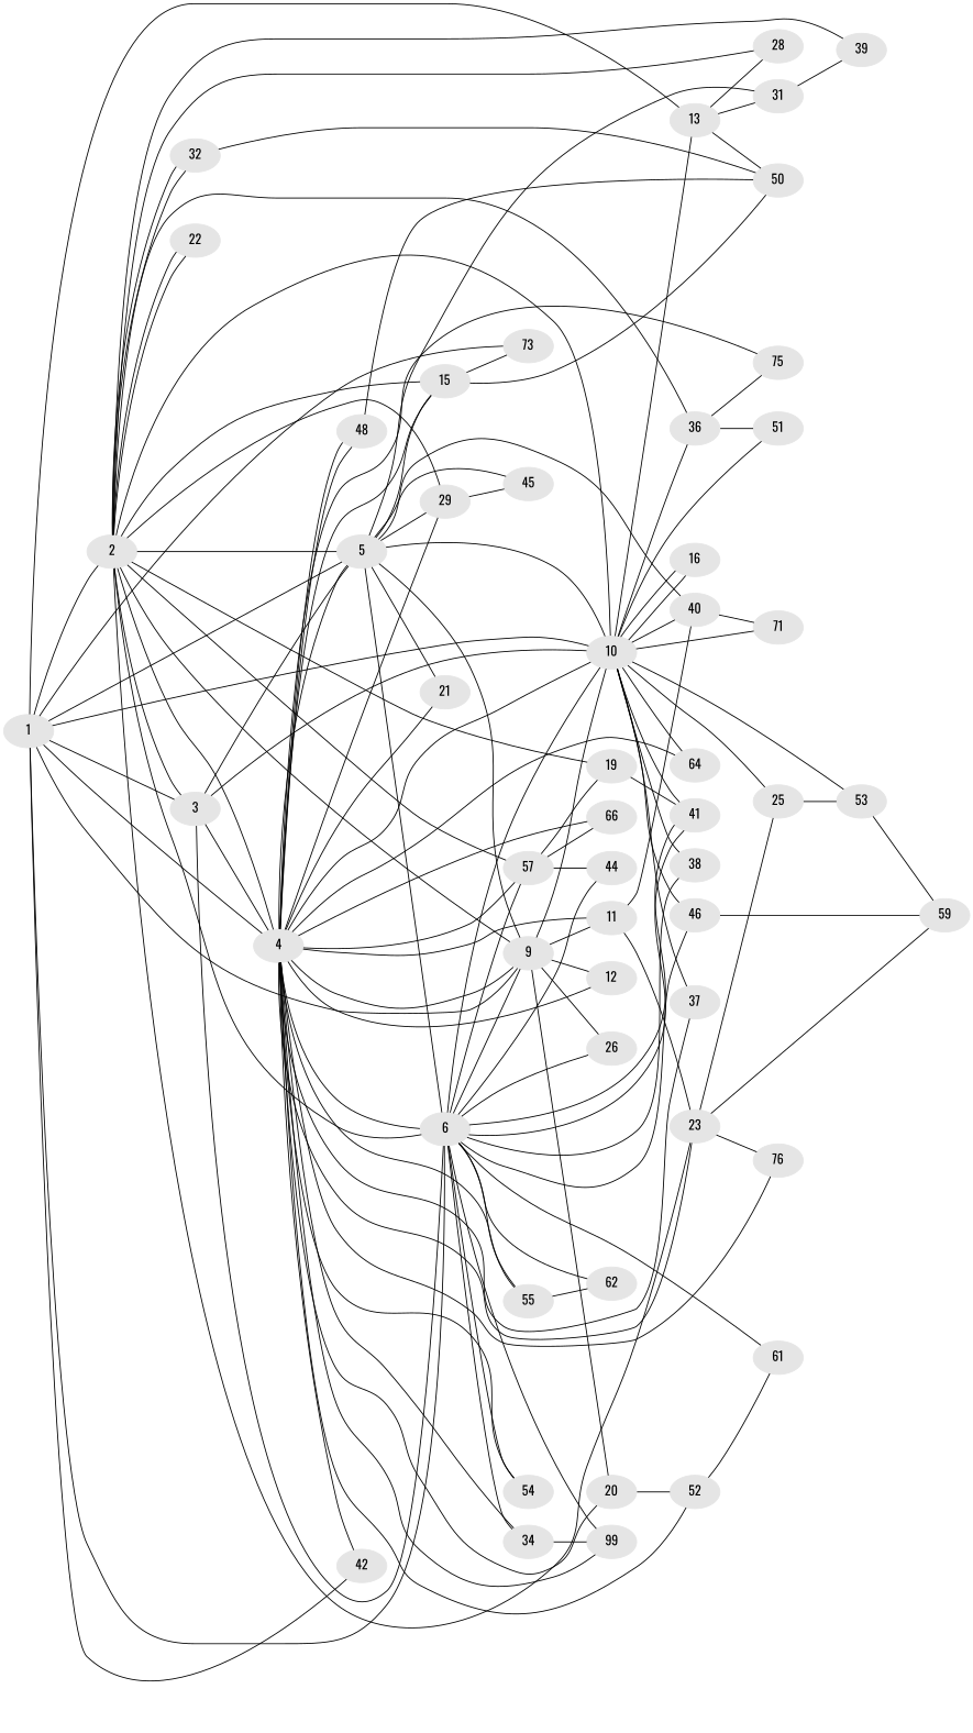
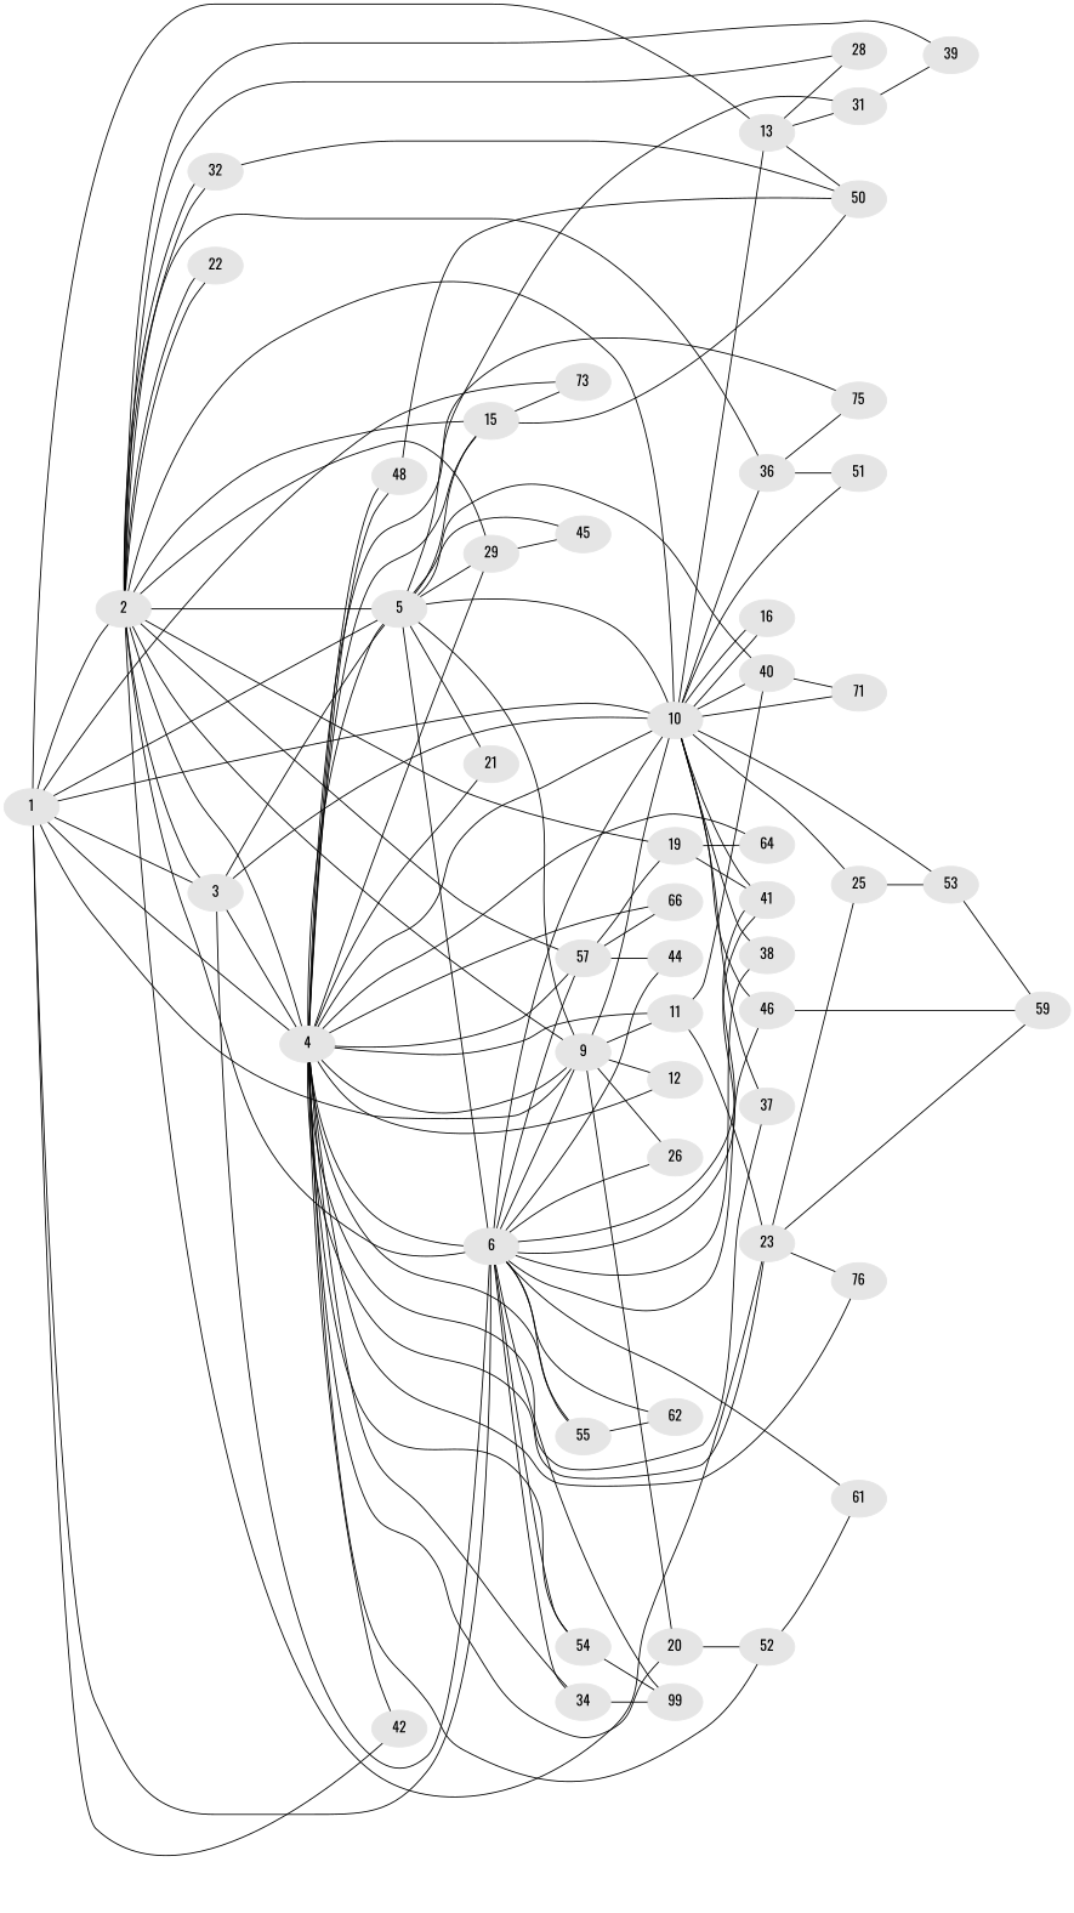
  graph {
    fontname=Oswald
    rankdir=LR
    node [color=gray90 fontname=Oswald style=filled]
    edge [fontname=Oswald]
    1 [super="+27"]
    2 [super="+8"]
    3 [super="+74"]
    4 [super="+7"]
    5 [super="+14"]
    6 [super="+35"]
    9 [super="+60"]
    10 [super="+70"]
    13
    42
    73
    15 [super="+30"]
    n13 [label=57 super="+18"]
    19 [super="+63"]
    22
    23 [super="+65"]
    28
    29 [super="+43"]
    32
    36 [super="+56"]
    39
    11 [super="+33"]
    12
    20
    21
    34
    37
    48 [super="+72"]
    n29 [label=99 super="+58"]
    52
    54
    55
    64
    66
    75
    76
    31
    40 [super="+69"]
    45
    26
    38
    41 [super="+67"]
    44
    46 [super="+47"]
    61
    62
    16
    25
    51
    53
    71
    50 [super="+57"]
    59 [super="+68"]
    1 -- 2 [weight=2]
    1 -- 3
    1 -- 4 [weight=2]
    1 -- 5
    1 -- 6
    1 -- 9
    1 -- 10 [weight=3]
    1 -- 13
    1 -- 42
    1 -- 73
    2 -- 3 [weight=2]
    2 -- 4 [weight=4]
    2 -- 5 [weight=3]
    2 -- 6 [weight=2]
    2 -- 9 [weight=2]
    2 -- 10 [weight=2]
    2 -- 15
    2 -- n13
    2 -- 19
    2 -- 22
    2 -- 22
    2 -- 23
    2 -- 28
    2 -- 29
    2 -- 32
    2 -- 32
    2 -- 36
    2 -- 39
    3 -- 4 [weight=3]
    3 -- 5
    3 -- 6
    3 -- 10
    4 -- 5 [weight=2]
    4 -- 6 [weight=2]
    4 -- 9 [weight=2]
    4 -- 10 [weight=2]
    4 -- 42
    4 -- 15
    4 -- n13
    4 -- 23
    4 -- 29
    4 -- 11 [weight=2]
    4 -- 12
    4 -- 20
    4 -- 21
    4 -- 34
    4 -- 37
    4 -- 48
    4 -- 48
-   4 -- n29
+   54 -- n29
    4 -- 52
    4 -- 54
    4 -- 55
    4 -- 64
    4 -- 66
    4 -- 75
    4 -- 76
    5 -- 6 [weight=2]
    5 -- 9
    5 -- 10
    5 -- 15
    5 -- 29
    5 -- 21
    5 -- 31
    5 -- 40
    5 -- 45
    6 -- 9 [weight=2]
    6 -- 10
    6 -- n13
    6 -- 34
    6 -- n29
    6 -- 54
    6 -- 55
    6 -- 26
    6 -- 38
    6 -- 41
    6 -- 41
    6 -- 44
    6 -- 46
    6 -- 61
    6 -- 62
    9 -- 10
    9 -- 11
    9 -- 12
    9 -- 20
    9 -- 26
    10 -- 13
    10 -- 36
    10 -- 37
-   10 -- 64
+   19 -- 64
    10 -- 40
    10 -- 38
    10 -- 41
    10 -- 46 [weight=2]
    10 -- 16
    10 -- 16
    10 -- 25
    10 -- 51
    10 -- 53
    10 -- 71
    13 -- 28
    13 -- 31
    13 -- 50
    15 -- 73
    15 -- 50
    n13 -- 19
    n13 -- 66
    n13 -- 44
    19 -- 41
    23 -- 76
    23 -- 25
    23 -- 59
    29 -- 45
    32 -- 50
    36 -- 75
    36 -- 51 [weight=2]
    11 -- 23
    11 -- 40
    20 -- 52
    34 -- n29
    48 -- 50
    52 -- 61
    55 -- 62
    31 -- 39
    40 -- 71
    46 -- 59
    25 -- 53
    53 -- 59
  }
